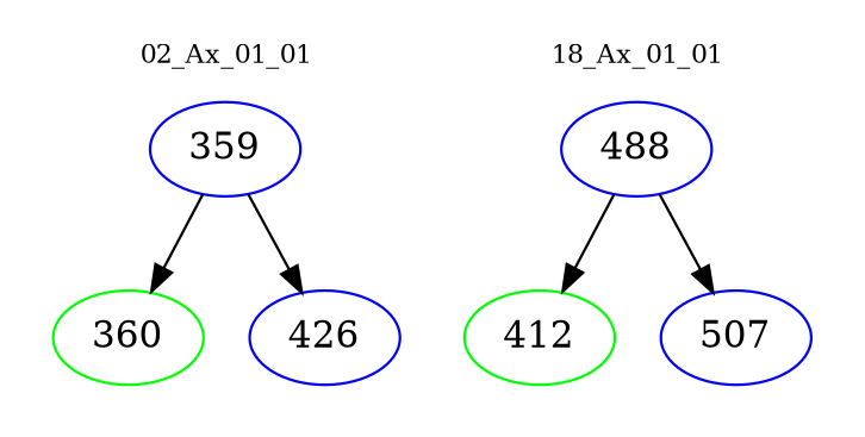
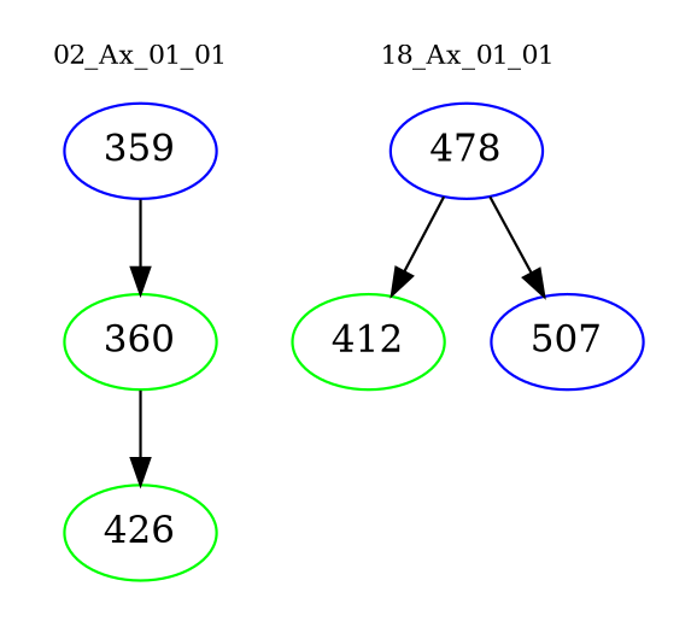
  digraph {
    node [color=blue]
    edge [color=black]
    n1 [label=359]
    n2 [color=green label=360]
-   n3 [label=426]
-   n4 [label=488]
+   n3 [color=green label=426]
+   n4 [label=478]
    n5 [color=green label=412]
    n6 [label=507]
    subgraph cluster_1 {
      color=white
      fontsize=10
      label="02_Ax_01_01"
      n1
      n2
      n3
    }
    subgraph cluster_2 {
      color=white
      fontsize=10
      label="18_Ax_01_01"
      n4
      n5
      n6
    }
    n1 -> n2
-   n1 -> n3
+   n2 -> n3
    n4 -> n5
    n4 -> n6
  }
